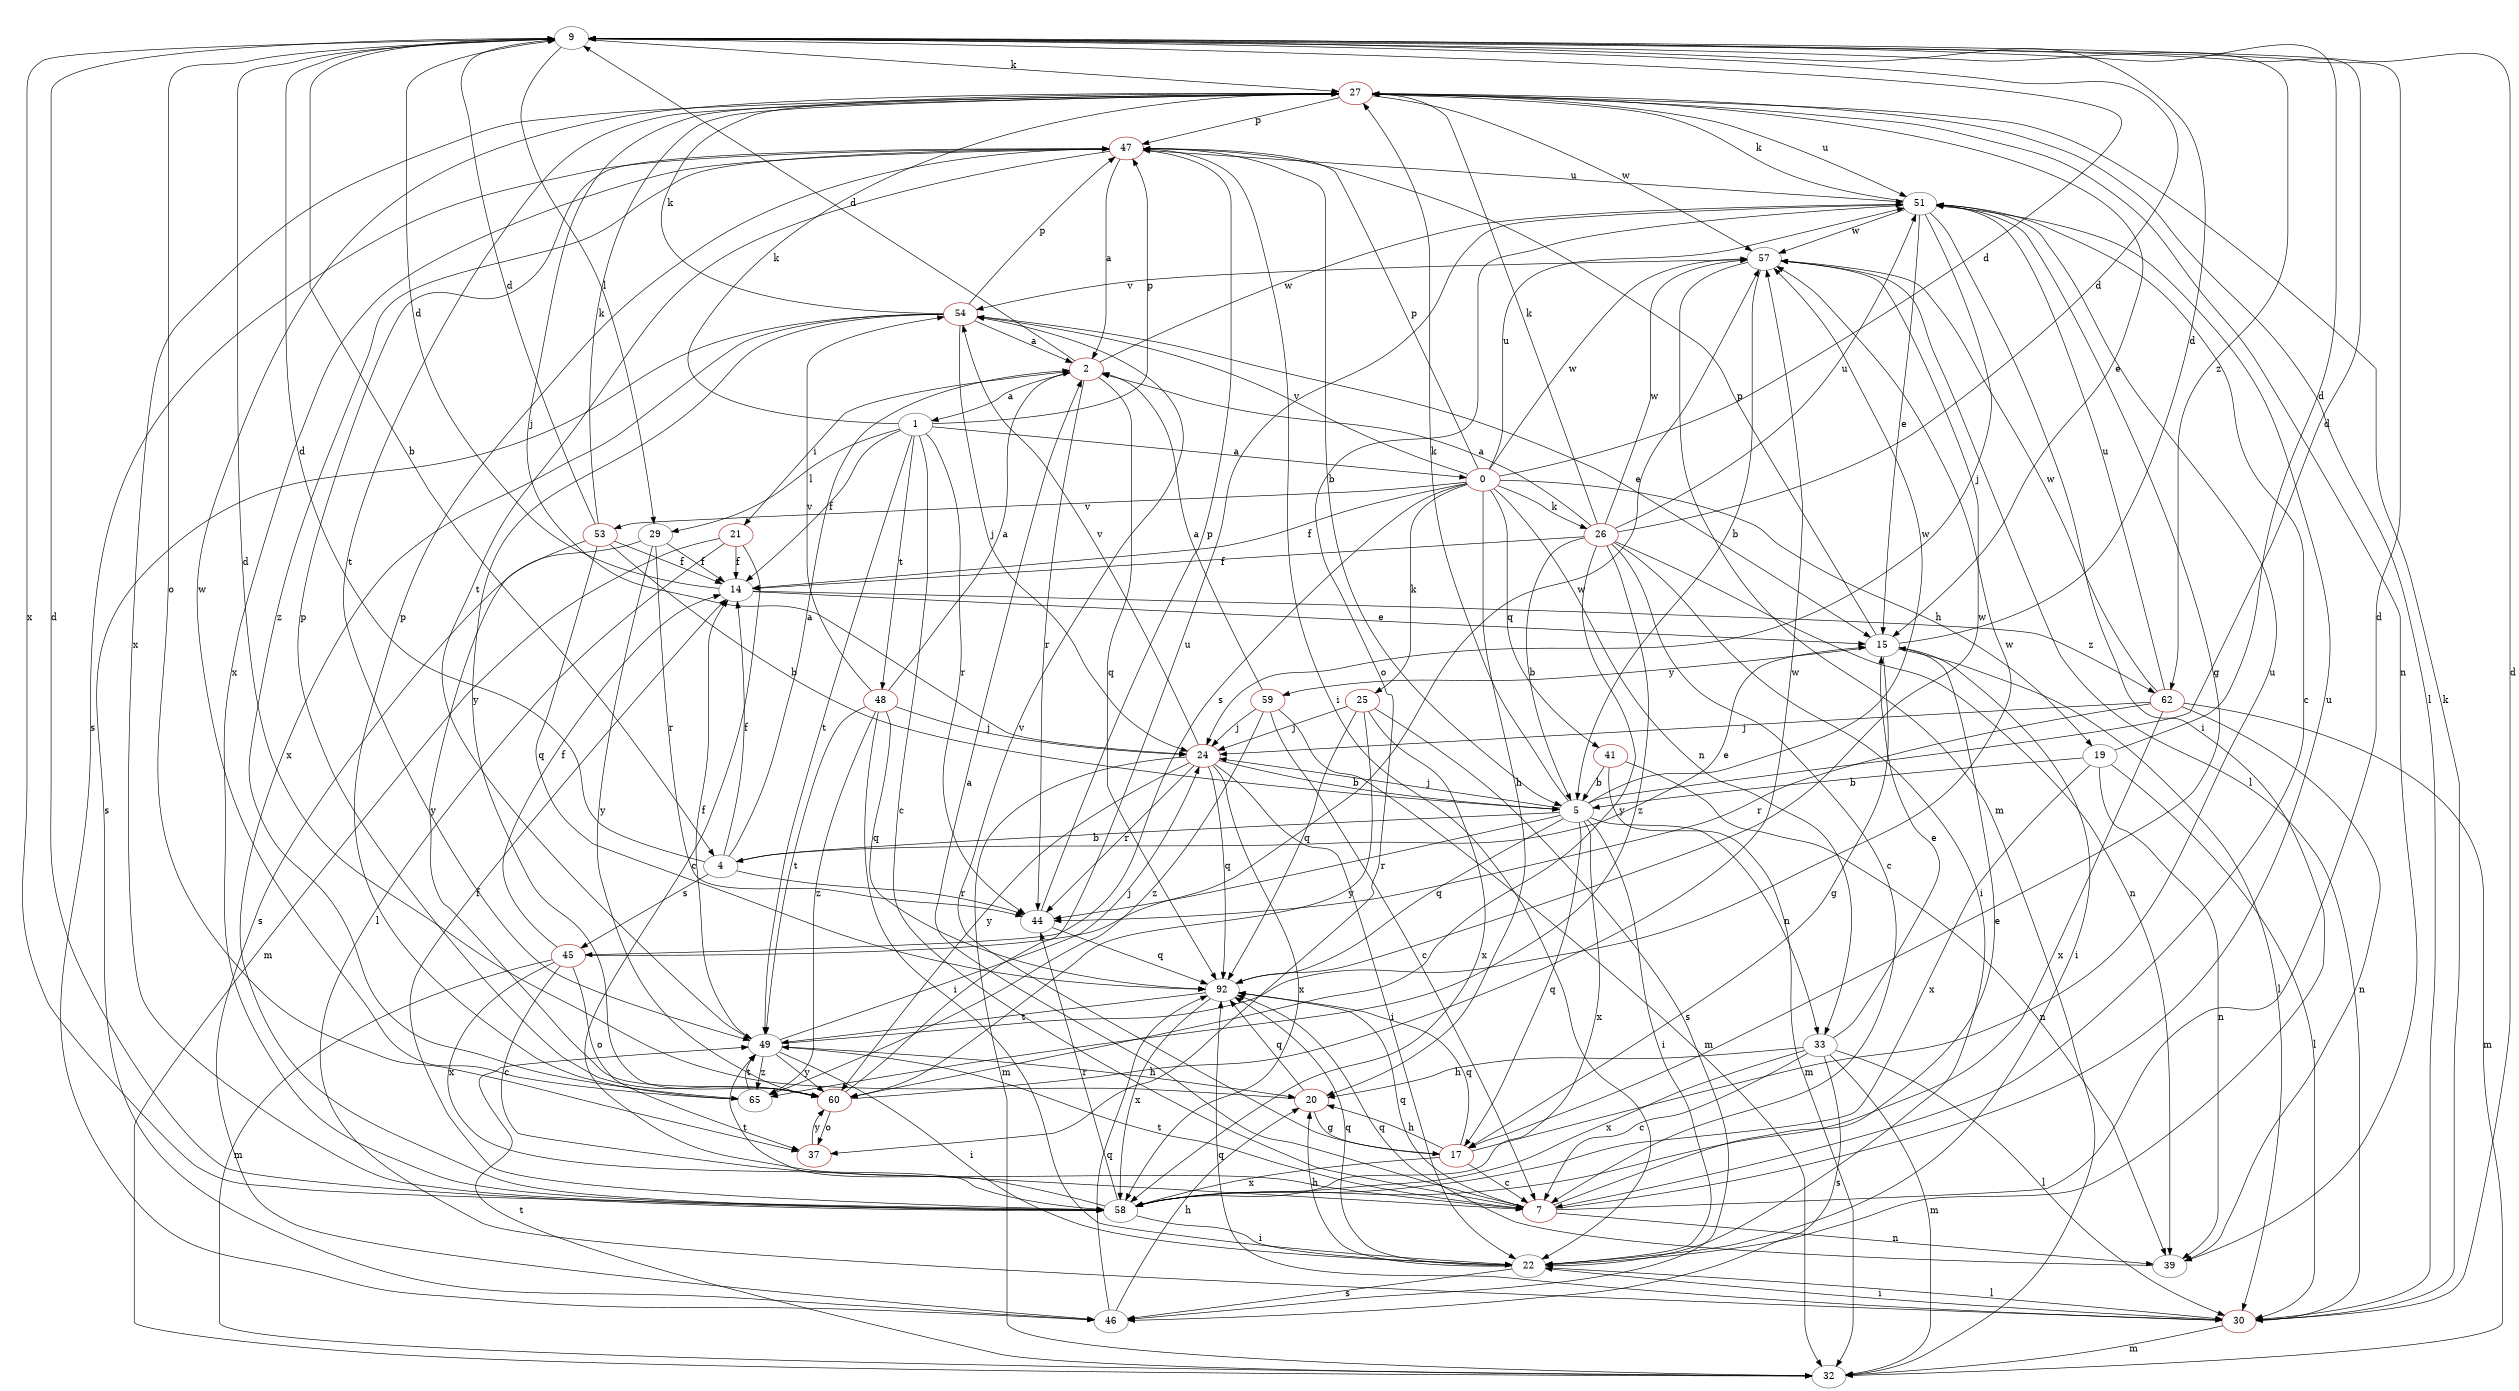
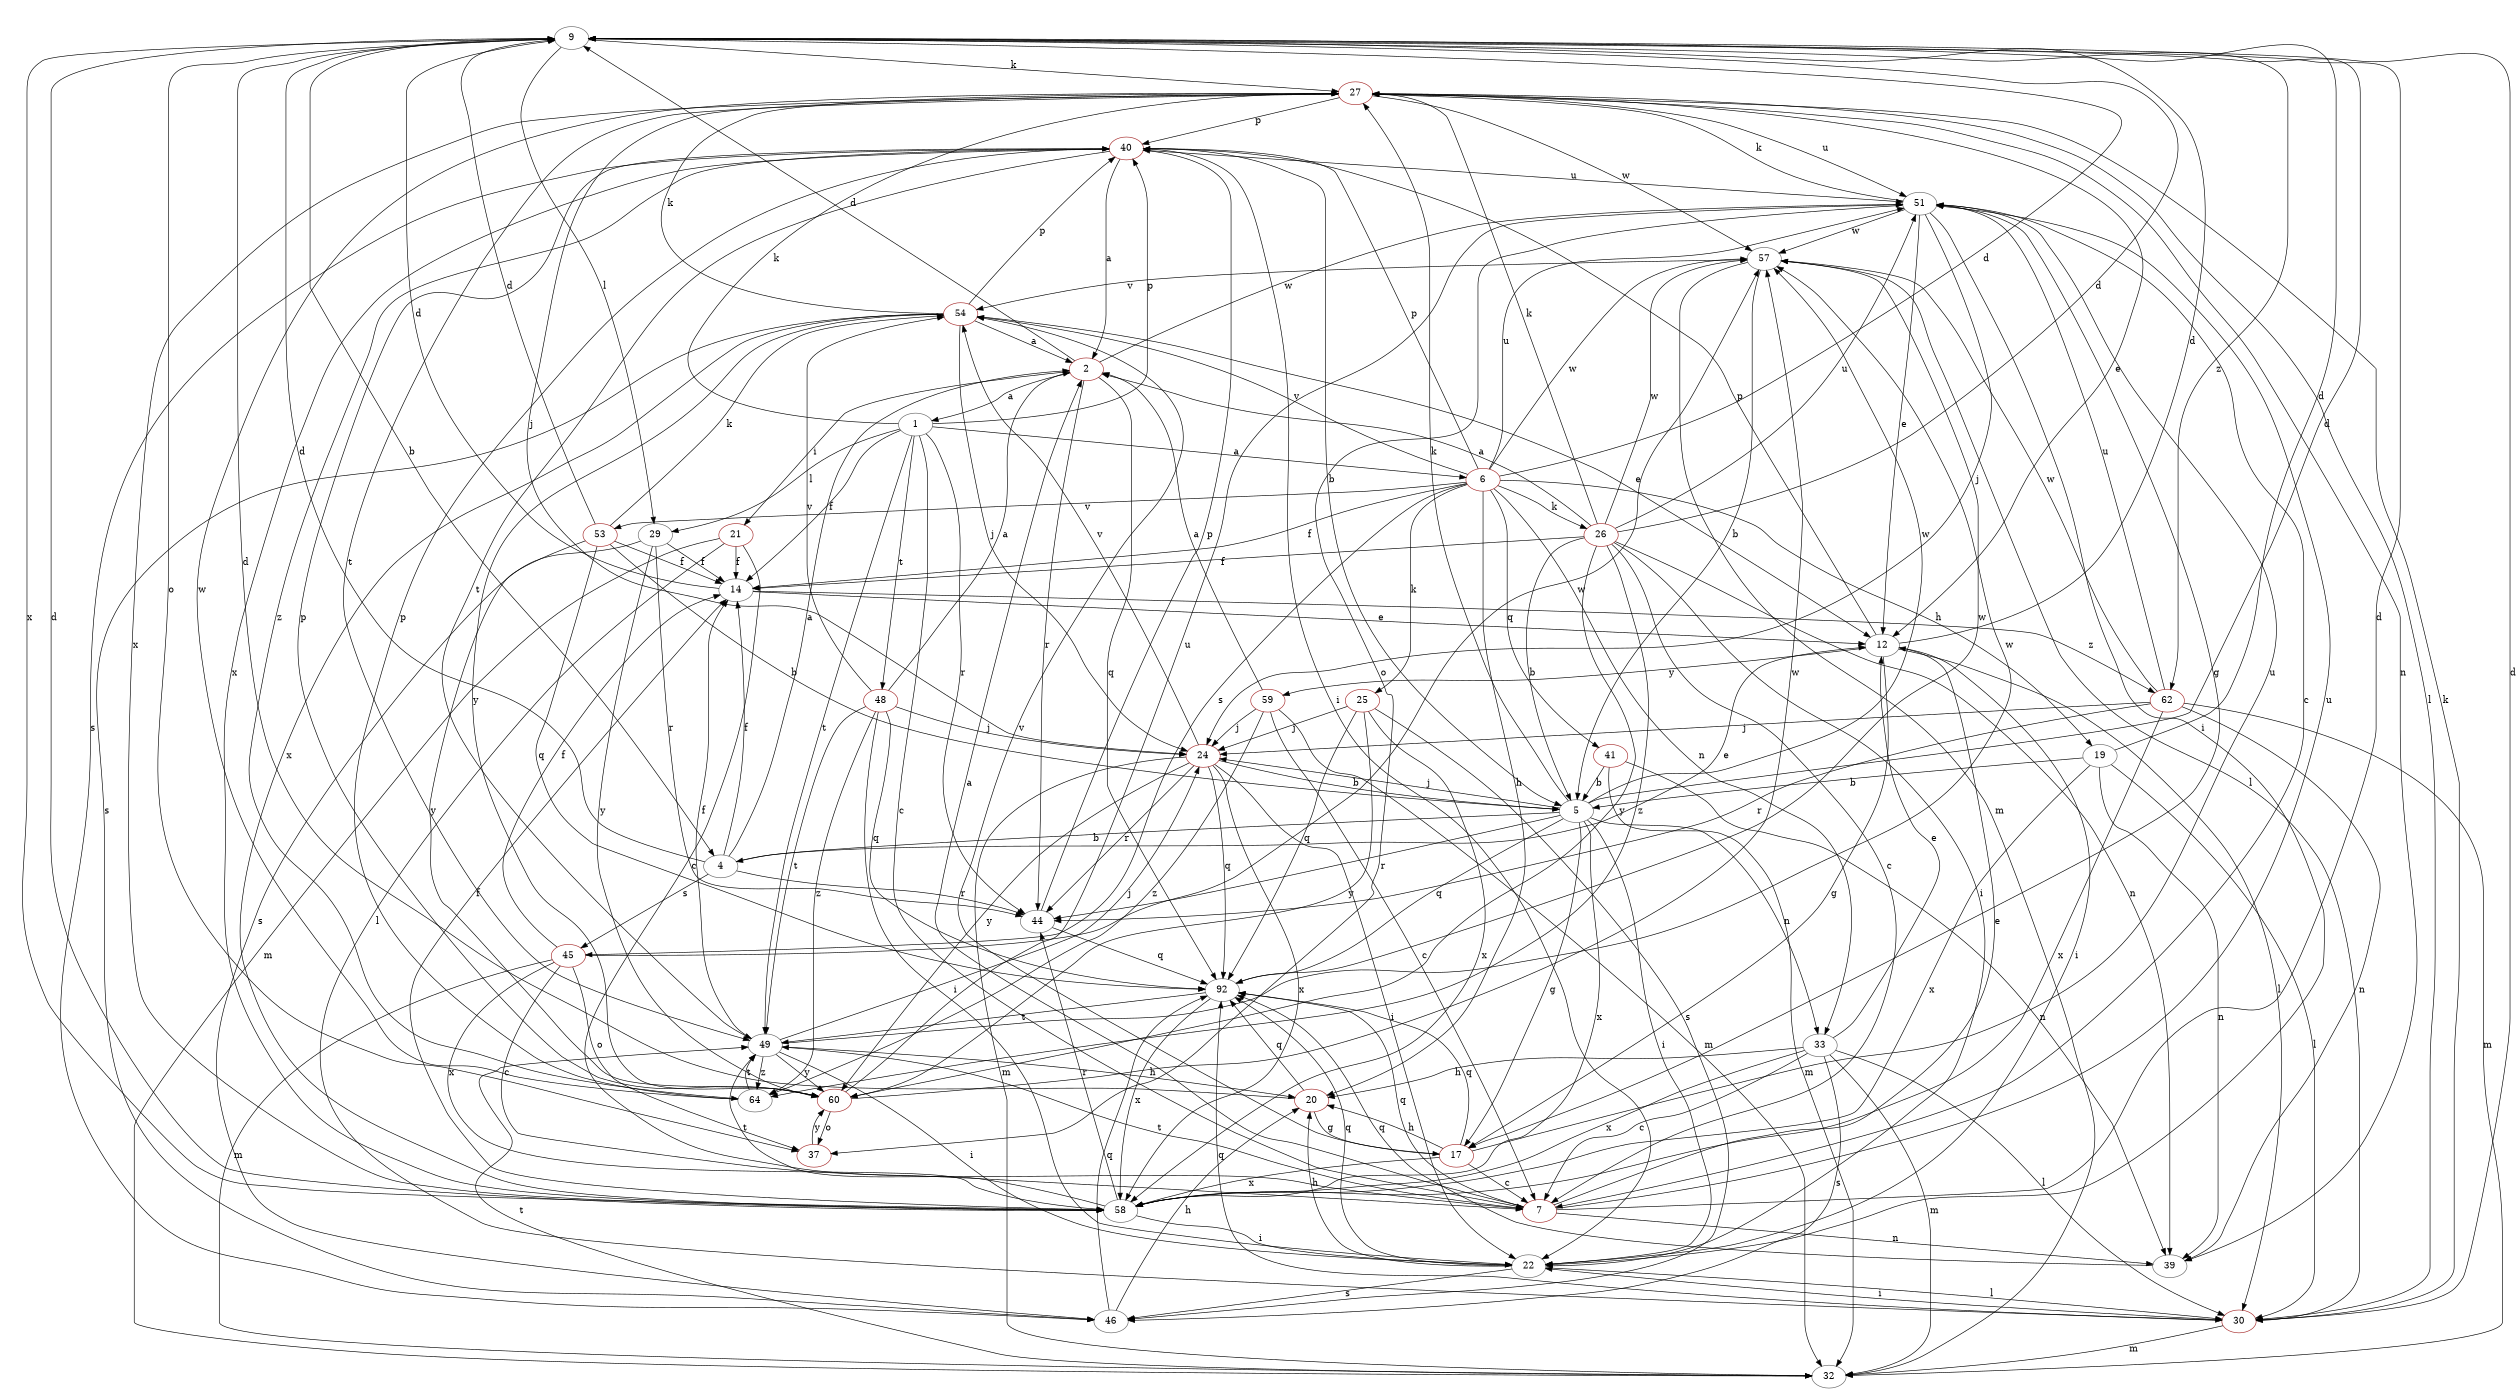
  strict digraph {
    node [color=brown]
    9 [color=gray40]
-   0
+   0 [label=6]
    n3 [color=gray40 label=14]
    19 [color=gray40]
    20
    25
    26
    33 [color=gray40]
-   40 [label=47]
+   40
    41
    45
    51 [color=gray40]
    53
    54
    57 [color=gray40]
    27
    29 [color=gray40]
    4 [color=gray40]
    58 [color=gray40]
    37
    n21 [label=62]
-   12 [color=gray40 label=15]
+   12 [color=gray40]
    5 [color=gray40]
    n24 [color=gray40 label=39]
    30
    n26 [color=gray40 label=92]
    17
    24
    46 [color=gray40]
    60
    7
    2
    22 [color=gray40]
-   64 [color=gray40 label=65]
+   64 [color=gray40]
    32 [color=gray40]
    49 [color=gray40]
    1 [color=gray40]
    44 [color=gray40]
    48
    21
    59
    9 -> 27 [label=k]
    9 -> 29 [label=l]
    9 -> 4 [label=b]
    9 -> 58 [label=x]
    9 -> 37 [label=o]
    9 -> n21 [label=z]
    0 -> 9 [label=d]
    0 -> n3 [label=f]
    0 -> 19 [label=h]
    0 -> 20 [label=h]
    0 -> 25 [label=k]
    0 -> 26 [label=k]
    0 -> 33 [label=n]
    0 -> 40 [label=p]
    0 -> 41 [label=q]
    0 -> 45 [label=s]
    0 -> 51 [label=u]
    0 -> 53 [label=v]
    0 -> 54 [label=v]
    0 -> 57 [label=w]
    n3 -> 9 [label=d]
    n3 -> n21 [label=z]
    n3 -> 12 [label=e]
    19 -> 9 [label=d]
    19 -> 58 [label=x]
    19 -> 5 [label=b]
    19 -> n24 [label=n]
    19 -> 30 [label=l]
    20 -> 9 [label=d]
    20 -> n26 [label=q]
    20 -> 17 [label=g]
    25 -> 58 [label=x]
    25 -> n26 [label=q]
    25 -> 24 [label=j]
    25 -> 46 [label=s]
    25 -> 60 [label=y]
    26 -> 9 [label=d]
    26 -> n3 [label=f]
    26 -> 51 [label=u]
    26 -> 57 [label=w]
    26 -> 27 [label=k]
    26 -> 5 [label=b]
    26 -> n24 [label=n]
    26 -> 60 [label=y]
    26 -> 7 [label=c]
    26 -> 2 [label=a]
    26 -> 22 [label=i]
    26 -> 64 [label=z]
    33 -> 20 [label=h]
    33 -> 58 [label=x]
    33 -> 12 [label=e]
    33 -> 30 [label=l]
    33 -> 46 [label=s]
    33 -> 7 [label=c]
    33 -> 32 [label=m]
    40 -> 51 [label=u]
    40 -> 58 [label=x]
    40 -> 5 [label=b]
    40 -> 46 [label=s]
    40 -> 2 [label=a]
    40 -> 22 [label=i]
    40 -> 64 [label=z]
    40 -> 49 [label=t]
    41 -> 5 [label=b]
    41 -> n24 [label=n]
    41 -> 32 [label=m]
    45 -> n3 [label=f]
    45 -> 57 [label=w]
    45 -> 58 [label=x]
    45 -> 37 [label=o]
    45 -> 7 [label=c]
    45 -> 32 [label=m]
    51 -> 57 [label=w]
    51 -> 27 [label=k]
    51 -> 37 [label=o]
    51 -> 12 [label=e]
    51 -> 17 [label=g]
    51 -> 24 [label=j]
    51 -> 7 [label=c]
    51 -> 22 [label=i]
    53 -> 9 [label=d]
    53 -> n3 [label=f]
-   53 -> 27 [label=k]
+   53 -> 54 [label=k]
    53 -> 5 [label=b]
    53 -> n26 [label=q]
    53 -> 60 [label=y]
    54 -> 40 [label=p]
    54 -> 27 [label=k]
    54 -> 58 [label=x]
    54 -> 12 [label=e]
    54 -> 24 [label=j]
    54 -> 46 [label=s]
    54 -> 60 [label=y]
    54 -> 2 [label=a]
    57 -> 54 [label=v]
    57 -> 5 [label=b]
    57 -> 30 [label=l]
    57 -> 32 [label=m]
    27 -> 40 [label=p]
    27 -> 51 [label=u]
    27 -> 57 [label=w]
    27 -> 58 [label=x]
    27 -> 12 [label=e]
    27 -> n24 [label=n]
    27 -> 30 [label=l]
    27 -> 24 [label=j]
    27 -> 49 [label=t]
    29 -> n3 [label=f]
    29 -> 46 [label=s]
    29 -> 60 [label=y]
    29 -> 44 [label=r]
    4 -> 9 [label=d]
    4 -> n3 [label=f]
    4 -> 45 [label=s]
    4 -> 12 [label=e]
    4 -> 2 [label=a]
    4 -> 44 [label=r]
    58 -> 9 [label=d]
    58 -> n3 [label=f]
    58 -> 22 [label=i]
    58 -> 49 [label=t]
    58 -> 44 [label=r]
    37 -> 60 [label=y]
    n21 -> 51 [label=u]
    n21 -> 57 [label=w]
    n21 -> 58 [label=x]
    n21 -> n24 [label=n]
    n21 -> 24 [label=j]
    n21 -> 32 [label=m]
    n21 -> 44 [label=r]
    12 -> 9 [label=d]
    12 -> 40 [label=p]
    12 -> 30 [label=l]
    12 -> 17 [label=g]
    12 -> 22 [label=i]
    12 -> 59 [label=y]
    5 -> 9 [label=d]
    5 -> 33 [label=n]
    5 -> 57 [label=w]
    5 -> 27 [label=k]
    5 -> 4 [label=b]
    5 -> 58 [label=x]
    5 -> n26 [label=q]
-   5 -> 17 [label=q]
+   5 -> 17 [label=g]
    5 -> 24 [label=j]
    5 -> 22 [label=i]
    5 -> 44 [label=r]
    n24 -> n26 [label=q]
    30 -> 9 [label=d]
    30 -> 27 [label=k]
    30 -> n26 [label=q]
    30 -> 22 [label=i]
    30 -> 32 [label=m]
    n26 -> 57 [label=w]
    n26 -> 58 [label=x]
    n26 -> 49 [label=t]
    17 -> 20 [label=h]
    17 -> 51 [label=u]
    17 -> 54 [label=v]
    17 -> 58 [label=x]
    17 -> n26 [label=q]
    17 -> 7 [label=c]
    24 -> 54 [label=v]
    24 -> 58 [label=x]
    24 -> 5 [label=b]
    24 -> n26 [label=q]
    24 -> 60 [label=y]
    24 -> 22 [label=i]
    24 -> 32 [label=m]
    24 -> 44 [label=r]
    46 -> 20 [label=h]
    46 -> n26 [label=q]
    60 -> 40 [label=p]
    60 -> 51 [label=u]
    60 -> 57 [label=w]
    60 -> 37 [label=o]
    7 -> 9 [label=d]
    7 -> 51 [label=u]
    7 -> 12 [label=e]
    7 -> n24 [label=n]
    7 -> n26 [label=q]
    7 -> 2 [label=a]
    7 -> 49 [label=t]
    2 -> 9 [label=d]
    2 -> 51 [label=w]
    2 -> n26 [label=q]
    2 -> 1 [label=a]
    2 -> 44 [label=r]
    2 -> 21 [label=i]
    22 -> 20 [label=h]
    22 -> 30 [label=l]
    22 -> n26 [label=q]
    22 -> 46 [label=s]
    64 -> 40 [label=p]
    64 -> 27 [label=w]
    64 -> 49 [label=t]
    32 -> 49 [label=t]
    49 -> n3 [label=f]
    49 -> 20 [label=h]
    49 -> 57 [label=w]
    49 -> 24 [label=j]
    49 -> 60 [label=y]
    49 -> 22 [label=i]
    49 -> 64 [label=z]
    1 -> 0 [label=a]
    1 -> n3 [label=f]
    1 -> 40 [label=p]
    1 -> 27 [label=k]
    1 -> 29 [label=l]
    1 -> 7 [label=c]
    1 -> 49 [label=t]
    1 -> 44 [label=r]
    1 -> 48 [label=t]
    44 -> 40 [label=p]
    44 -> n26 [label=q]
    48 -> 54 [label=v]
    48 -> n26 [label=q]
    48 -> 24 [label=j]
    48 -> 2 [label=a]
    48 -> 22 [label=i]
    48 -> 64 [label=z]
    48 -> 49 [label=t]
    21 -> n3 [label=f]
    21 -> 30 [label=l]
    21 -> 7 [label=c]
    21 -> 32 [label=m]
    59 -> 24 [label=j]
    59 -> 7 [label=c]
    59 -> 2 [label=a]
    59 -> 64 [label=z]
    59 -> 32 [label=m]
  }
